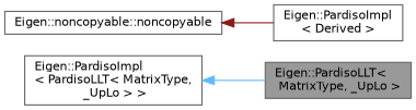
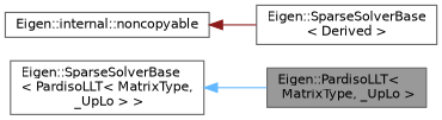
  digraph {
    rankdir=LR
    node [color=gray40 fillcolor=white fontname=Helvetica fontsize=10 shape=box style=filled]
    edge [dir=back fontname=Helvetica fontsize=10 labelfontname=Helvetica labelfontsize=10 style=solid]
    n1 [fillcolor=grey60 fontcolor=black height=0.2 label="Eigen::PardisoLLT\<\l MatrixType, _UpLo \>" width=0.4]
-   n2 [height=0.2 label="Eigen::PardisoImpl\l\< PardisoLLT\< MatrixType,\l _UpLo \> \>" width=0.4]
-   n3 [height=0.2 label="Eigen::PardisoImpl\l\< Derived \>" width=0.4]
-   n4 [height=0.2 label="Eigen::noncopyable::noncopyable" width=0.4]
+   n2 [height=0.2 label="Eigen::SparseSolverBase\l\< PardisoLLT\< MatrixType,\l _UpLo \> \>" width=0.4]
+   n3 [height=0.2 label="Eigen::SparseSolverBase\l\< Derived \>" width=0.4]
+   n4 [height=0.2 label="Eigen::internal::noncopyable" width=0.4]
    n2 -> n1 [color=steelblue1]
    n4 -> n3 [color=firebrick4]
  }
